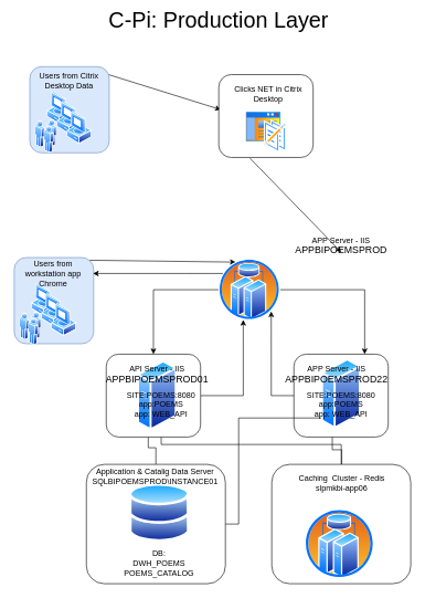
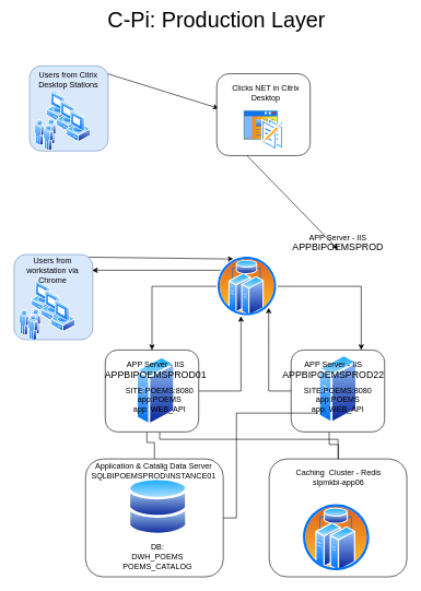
  <mxCell id="0" />
  <mxCell id="1" parent="0" />
  <mxCell id="2" style="edgeStyle=orthogonalEdgeStyle;rounded=0;orthogonalLoop=1;jettySize=auto;html=1;entryX=0.25;entryY=1;entryDx=0;entryDy=0;" edge="1" parent="1" source="47" target="31"><mxGeometry relative="1" as="geometry"><Array as="points"><mxPoint x="516" y="678" /><mxPoint x="502" y="678" /></Array></mxGeometry></mxCell>
  <mxCell id="3" value="" style="rounded=1;whiteSpace=wrap;html=1;fillColor=#ffffff;" vertex="1" parent="1"><mxGeometry x="443.46" y="533.75" width="142.54" height="125" as="geometry" /></mxCell>
  <mxCell id="4" style="edgeStyle=orthogonalEdgeStyle;rounded=0;orthogonalLoop=1;jettySize=auto;html=1;" edge="1" parent="1" source="5" target="32"><mxGeometry relative="1" as="geometry"><Array as="points"><mxPoint x="515" y="670" /><mxPoint x="243" y="670" /></Array></mxGeometry></mxCell>
  <mxCell id="5" value="" style="rounded=1;whiteSpace=wrap;html=1;fillColor=#ffffff;" vertex="1" parent="1"><mxGeometry x="410" y="700" width="210" height="180" as="geometry" /></mxCell>
  <mxCell id="6" style="edgeStyle=orthogonalEdgeStyle;rounded=0;orthogonalLoop=1;jettySize=auto;html=1;entryX=0.25;entryY=1;entryDx=0;entryDy=0;" edge="1" parent="1" source="8" target="30"><mxGeometry relative="1" as="geometry" /></mxCell>
  <mxCell id="7" style="edgeStyle=orthogonalEdgeStyle;rounded=0;orthogonalLoop=1;jettySize=auto;html=1;" edge="1" parent="1" source="8" target="33"><mxGeometry relative="1" as="geometry"><Array as="points"><mxPoint x="360" y="790" /><mxPoint x="360" y="630" /><mxPoint x="515" y="630" /></Array></mxGeometry></mxCell>
  <mxCell id="8" value="" style="rounded=1;whiteSpace=wrap;html=1;fillColor=#ffffff;" vertex="1" parent="1"><mxGeometry x="130" y="700" width="210" height="180" as="geometry" /></mxCell>
  <mxCell id="9" style="edgeStyle=orthogonalEdgeStyle;rounded=0;orthogonalLoop=1;jettySize=auto;html=1;entryX=1;entryY=1;entryDx=0;entryDy=0;" edge="1" parent="1" source="3" target="29"><mxGeometry relative="1" as="geometry" /></mxCell>
  <mxCell id="10" style="edgeStyle=orthogonalEdgeStyle;rounded=0;orthogonalLoop=1;jettySize=auto;html=1;entryX=0.398;entryY=0.991;entryDx=0;entryDy=0;entryPerimeter=0;" edge="1" parent="1" source="11" target="29"><mxGeometry relative="1" as="geometry" /></mxCell>
  <mxCell id="11" value="" style="rounded=1;whiteSpace=wrap;html=1;fillColor=#ffffff;" vertex="1" parent="1"><mxGeometry x="160" y="533.75" width="142.54" height="125" as="geometry" /></mxCell>
  <mxCell id="12" value="C-Pi: Production Layer" style="text;html=1;strokeColor=none;fillColor=none;align=center;verticalAlign=middle;whiteSpace=wrap;rounded=0;fontSize=33;" vertex="1" parent="1"><mxGeometry x="50" y="20" width="560" height="20" as="geometry" /></mxCell>
  <mxCell id="13" value="" style="endArrow=classic;html=1;exitX=1;exitY=0;exitDx=0;exitDy=0;" edge="1" parent="1" source="41"><mxGeometry width="50" height="50" relative="1" as="geometry"><mxPoint x="320" y="350" as="sourcePoint" /><mxPoint x="333.087" y="164.901" as="targetPoint" /></mxGeometry></mxCell>
  <mxCell id="14" value="APP Server - IIS&lt;br&gt;&lt;span style=&quot;font-size: 11.0pt ; line-height: 107% ; font-family: &amp;#34;calibri&amp;#34; , sans-serif&quot;&gt;APPBIPOEMSPROD&lt;/span&gt;" style="text;html=1;strokeColor=none;fillColor=none;align=center;verticalAlign=middle;whiteSpace=wrap;rounded=0;" vertex="1" parent="1"><mxGeometry x="430" y="360" width="170" height="20" as="geometry" /></mxCell>
  <mxCell id="15" value="" style="group" vertex="1" connectable="0" parent="1"><mxGeometry x="20" y="432" width="121" height="130" as="geometry" /></mxCell>
  <mxCell id="16" value="" style="rounded=1;whiteSpace=wrap;html=1;fillColor=#dae8fc;strokeColor=#6c8ebf;" vertex="1" parent="15"><mxGeometry x="1" y="-44" width="120" height="130" as="geometry" /></mxCell>
  <mxCell id="17" value="" style="aspect=fixed;perimeter=ellipsePerimeter;html=1;align=center;shadow=0;dashed=0;spacingTop=3;image;image=img/lib/active_directory/vista_client.svg;" vertex="1" parent="15"><mxGeometry x="27" y="-5" width="38" height="50" as="geometry" /></mxCell>
  <mxCell id="18" value="" style="aspect=fixed;perimeter=ellipsePerimeter;html=1;align=center;shadow=0;dashed=0;spacingTop=3;image;image=img/lib/active_directory/vista_client.svg;" vertex="1" parent="15"><mxGeometry x="42" y="10" width="38" height="50" as="geometry" /></mxCell>
  <mxCell id="19" value="" style="aspect=fixed;perimeter=ellipsePerimeter;html=1;align=center;shadow=0;dashed=0;spacingTop=3;image;image=img/lib/active_directory/vista_client.svg;" vertex="1" parent="15"><mxGeometry x="57" y="25" width="38" height="50" as="geometry" /></mxCell>
  <mxCell id="20" value="" style="aspect=fixed;perimeter=ellipsePerimeter;html=1;align=center;shadow=0;dashed=0;spacingTop=3;image;image=img/lib/active_directory/users.svg;" vertex="1" parent="15"><mxGeometry x="9" y="38" width="33" height="50" as="geometry" /></mxCell>
- <mxCell id="21" value="Users from workstation app Chrome" style="text;html=1;strokeColor=none;fillColor=none;align=center;verticalAlign=middle;whiteSpace=wrap;rounded=0;" vertex="1" parent="15"><mxGeometry y="-30" width="120" height="20" as="geometry" /></mxCell>
+ <mxCell id="21" value="Users from workstation via Chrome" style="text;html=1;strokeColor=none;fillColor=none;align=center;verticalAlign=middle;whiteSpace=wrap;rounded=0;" vertex="1" parent="15"><mxGeometry y="-30" width="120" height="20" as="geometry" /></mxCell>
  <mxCell id="22" value="" style="endArrow=classic;html=1;exitX=0.95;exitY=0.031;exitDx=0;exitDy=0;entryX=0.25;entryY=0;entryDx=0;entryDy=0;exitPerimeter=0;" edge="1" parent="1" source="16" target="29"><mxGeometry width="50" height="50" relative="1" as="geometry"><mxPoint x="320" y="330" as="sourcePoint" /><mxPoint x="340" y="470" as="targetPoint" /></mxGeometry></mxCell>
  <mxCell id="23" value="" style="aspect=fixed;perimeter=ellipsePerimeter;html=1;align=center;shadow=0;dashed=0;spacingTop=3;image;image=img/lib/active_directory/databases.svg;" vertex="1" parent="1"><mxGeometry x="194.54" y="728" width="91.84" height="90" as="geometry" /></mxCell>
  <mxCell id="24" value="Application &amp;amp; Catalig Data Server&lt;br&gt;SQLBIPOEMSPROD\INSTANCE01" style="text;html=1;strokeColor=none;fillColor=none;align=center;verticalAlign=middle;whiteSpace=wrap;rounded=0;" vertex="1" parent="1"><mxGeometry x="148.54" y="708" width="170" height="20" as="geometry" /></mxCell>
  <mxCell id="25" value="DB:&lt;br&gt;DWH_POEMS&lt;br&gt;POEMS_CATALOG" style="text;html=1;strokeColor=none;fillColor=none;align=center;verticalAlign=middle;whiteSpace=wrap;rounded=0;" vertex="1" parent="1"><mxGeometry x="155.46" y="838.86" width="170" height="20" as="geometry" /></mxCell>
  <mxCell id="26" style="edgeStyle=orthogonalEdgeStyle;rounded=0;orthogonalLoop=1;jettySize=auto;html=1;entryX=0.75;entryY=0;entryDx=0;entryDy=0;" edge="1" parent="1" source="29" target="3"><mxGeometry relative="1" as="geometry" /></mxCell>
  <mxCell id="27" style="edgeStyle=orthogonalEdgeStyle;rounded=0;orthogonalLoop=1;jettySize=auto;html=1;entryX=0.5;entryY=0;entryDx=0;entryDy=0;" edge="1" parent="1" source="29" target="11"><mxGeometry relative="1" as="geometry" /></mxCell>
  <mxCell id="28" style="edgeStyle=orthogonalEdgeStyle;rounded=0;orthogonalLoop=1;jettySize=auto;html=1;entryX=1;entryY=0.5;entryDx=0;entryDy=0;" edge="1" parent="1" source="29" target="21"><mxGeometry relative="1" as="geometry"><Array as="points"><mxPoint x="280" y="412" /><mxPoint x="280" y="412" /></Array></mxGeometry></mxCell>
  <mxCell id="29" value="" style="aspect=fixed;perimeter=ellipsePerimeter;html=1;align=center;shadow=0;dashed=0;spacingTop=3;image;image=img/lib/active_directory/cluster_server.svg;" vertex="1" parent="1"><mxGeometry x="330" y="390" width="92.86" height="92.86" as="geometry" /></mxCell>
  <mxCell id="30" value="" style="aspect=fixed;perimeter=ellipsePerimeter;html=1;align=center;shadow=0;dashed=0;spacingTop=3;image;image=img/lib/active_directory/generic_server.svg;" vertex="1" parent="1"><mxGeometry x="207" y="542.68" width="60" height="107.14" as="geometry" /></mxCell>
  <mxCell id="31" value="" style="aspect=fixed;perimeter=ellipsePerimeter;html=1;align=center;shadow=0;dashed=0;spacingTop=3;image;image=img/lib/active_directory/generic_server.svg;" vertex="1" parent="1"><mxGeometry x="485" y="540" width="60" height="107.14" as="geometry" /></mxCell>
  <mxCell id="32" value="SITE:POEMS:8080&lt;br&gt;app:POEMS&lt;br&gt;app: WEB_API" style="text;html=1;strokeColor=none;fillColor=none;align=center;verticalAlign=middle;whiteSpace=wrap;rounded=0;" vertex="1" parent="1"><mxGeometry x="157.54" y="600" width="170" height="20" as="geometry" /></mxCell>
  <mxCell id="33" value="SITE:POEMS:8080&lt;br&gt;app:POEMS&lt;br&gt;app: WEB_API" style="text;html=1;align=center;verticalAlign=middle;whiteSpace=wrap;rounded=0;" vertex="1" parent="1"><mxGeometry x="430" y="600" width="170" height="20" as="geometry" /></mxCell>
- <mxCell id="34" value="API Server - IIS&lt;br&gt;&lt;span style=&quot;font-size: 11.0pt ; line-height: 107% ; font-family: &amp;#34;calibri&amp;#34; , sans-serif&quot;&gt;APPBIPOEMSPROD01&lt;/span&gt;" style="text;html=1;strokeColor=none;fillColor=none;align=center;verticalAlign=middle;whiteSpace=wrap;rounded=0;" vertex="1" parent="1"><mxGeometry x="152" y="555" width="170" height="20" as="geometry" /></mxCell>
+ <mxCell id="34" value="APP Server - IIS&lt;br&gt;&lt;span style=&quot;font-size: 11.0pt ; line-height: 107% ; font-family: &amp;#34;calibri&amp;#34; , sans-serif&quot;&gt;APPBIPOEMSPROD01&lt;/span&gt;" style="text;html=1;strokeColor=none;fillColor=none;align=center;verticalAlign=middle;whiteSpace=wrap;rounded=0;" vertex="1" parent="1"><mxGeometry x="152" y="555" width="170" height="20" as="geometry" /></mxCell>
  <mxCell id="35" value="APP Server - IIS&lt;br&gt;&lt;span style=&quot;font-size: 11.0pt ; line-height: 107% ; font-family: &amp;#34;calibri&amp;#34; , sans-serif&quot;&gt;APPBIPOEMSPROD22&lt;/span&gt;" style="text;html=1;strokeColor=none;fillColor=none;align=center;verticalAlign=middle;whiteSpace=wrap;rounded=0;" vertex="1" parent="1"><mxGeometry x="422.86" y="555" width="170" height="20" as="geometry" /></mxCell>
  <mxCell id="36" value="" style="rounded=1;whiteSpace=wrap;html=1;fillColor=#dae8fc;strokeColor=#6c8ebf;" vertex="1" parent="1"><mxGeometry x="44.5" y="100" width="120" height="130" as="geometry" /></mxCell>
  <mxCell id="37" value="" style="aspect=fixed;perimeter=ellipsePerimeter;html=1;align=center;shadow=0;dashed=0;spacingTop=3;image;image=img/lib/active_directory/vista_client.svg;" vertex="1" parent="1"><mxGeometry x="70.5" y="137" width="38" height="50" as="geometry" /></mxCell>
  <mxCell id="38" value="" style="aspect=fixed;perimeter=ellipsePerimeter;html=1;align=center;shadow=0;dashed=0;spacingTop=3;image;image=img/lib/active_directory/vista_client.svg;" vertex="1" parent="1"><mxGeometry x="85.5" y="152" width="38" height="50" as="geometry" /></mxCell>
  <mxCell id="39" value="" style="aspect=fixed;perimeter=ellipsePerimeter;html=1;align=center;shadow=0;dashed=0;spacingTop=3;image;image=img/lib/active_directory/vista_client.svg;" vertex="1" parent="1"><mxGeometry x="100.5" y="167" width="38" height="50" as="geometry" /></mxCell>
  <mxCell id="40" value="" style="aspect=fixed;perimeter=ellipsePerimeter;html=1;align=center;shadow=0;dashed=0;spacingTop=3;image;image=img/lib/active_directory/users.svg;" vertex="1" parent="1"><mxGeometry x="52.5" y="180" width="33" height="50" as="geometry" /></mxCell>
- <mxCell id="41" value="Users from Citrix Desktop Data" style="text;html=1;strokeColor=none;fillColor=none;align=center;verticalAlign=middle;whiteSpace=wrap;rounded=0;" vertex="1" parent="1"><mxGeometry x="43.5" y="112" width="120" height="20" as="geometry" /></mxCell>
+ <mxCell id="41" value="Users from Citrix Desktop Stations" style="text;html=1;strokeColor=none;fillColor=none;align=center;verticalAlign=middle;whiteSpace=wrap;rounded=0;" vertex="1" parent="1"><mxGeometry x="43.5" y="112" width="120" height="20" as="geometry" /></mxCell>
  <mxCell id="42" value="" style="rounded=1;whiteSpace=wrap;html=1;fillColor=#ffffff;" vertex="1" parent="1"><mxGeometry x="330" y="112" width="142.54" height="125" as="geometry" /></mxCell>
  <mxCell id="43" value="Clicks NET in Citrix Desktop" style="text;html=1;strokeColor=none;fillColor=none;align=center;verticalAlign=middle;whiteSpace=wrap;rounded=0;" vertex="1" parent="1"><mxGeometry x="350" y="132" width="110" height="20" as="geometry" /></mxCell>
  <mxCell id="44" value="" style="endArrow=classic;html=1;exitX=0.33;exitY=1.008;exitDx=0;exitDy=0;entryX=0.5;entryY=1;entryDx=0;entryDy=0;exitPerimeter=0;" edge="1" parent="1" source="42" target="14"><mxGeometry width="50" height="50" relative="1" as="geometry"><mxPoint x="173.5" y="122" as="sourcePoint" /><mxPoint x="343.087" y="174.901" as="targetPoint" /></mxGeometry></mxCell>
  <mxCell id="45" value="" style="aspect=fixed;perimeter=ellipsePerimeter;html=1;align=center;shadow=0;dashed=0;spacingTop=3;image;image=img/lib/active_directory/wiki_site.svg;" vertex="1" parent="1"><mxGeometry x="369.84" y="167" width="62.86" height="62.86" as="geometry" /></mxCell>
  <mxCell id="46" value="" style="aspect=fixed;perimeter=ellipsePerimeter;html=1;align=center;shadow=0;dashed=0;spacingTop=3;image;image=img/lib/active_directory/cluster_server.svg;" vertex="1" parent="1"><mxGeometry x="460" y="767.46" width="105.08" height="105.08" as="geometry" /></mxCell>
  <mxCell id="47" value="Caching&amp;nbsp; Cluster - Redis&lt;br&gt;slpmkbi-app06" style="text;html=1;strokeColor=none;fillColor=none;align=center;verticalAlign=middle;whiteSpace=wrap;rounded=0;" vertex="1" parent="1"><mxGeometry x="430.73" y="718" width="170" height="20" as="geometry" /></mxCell>
